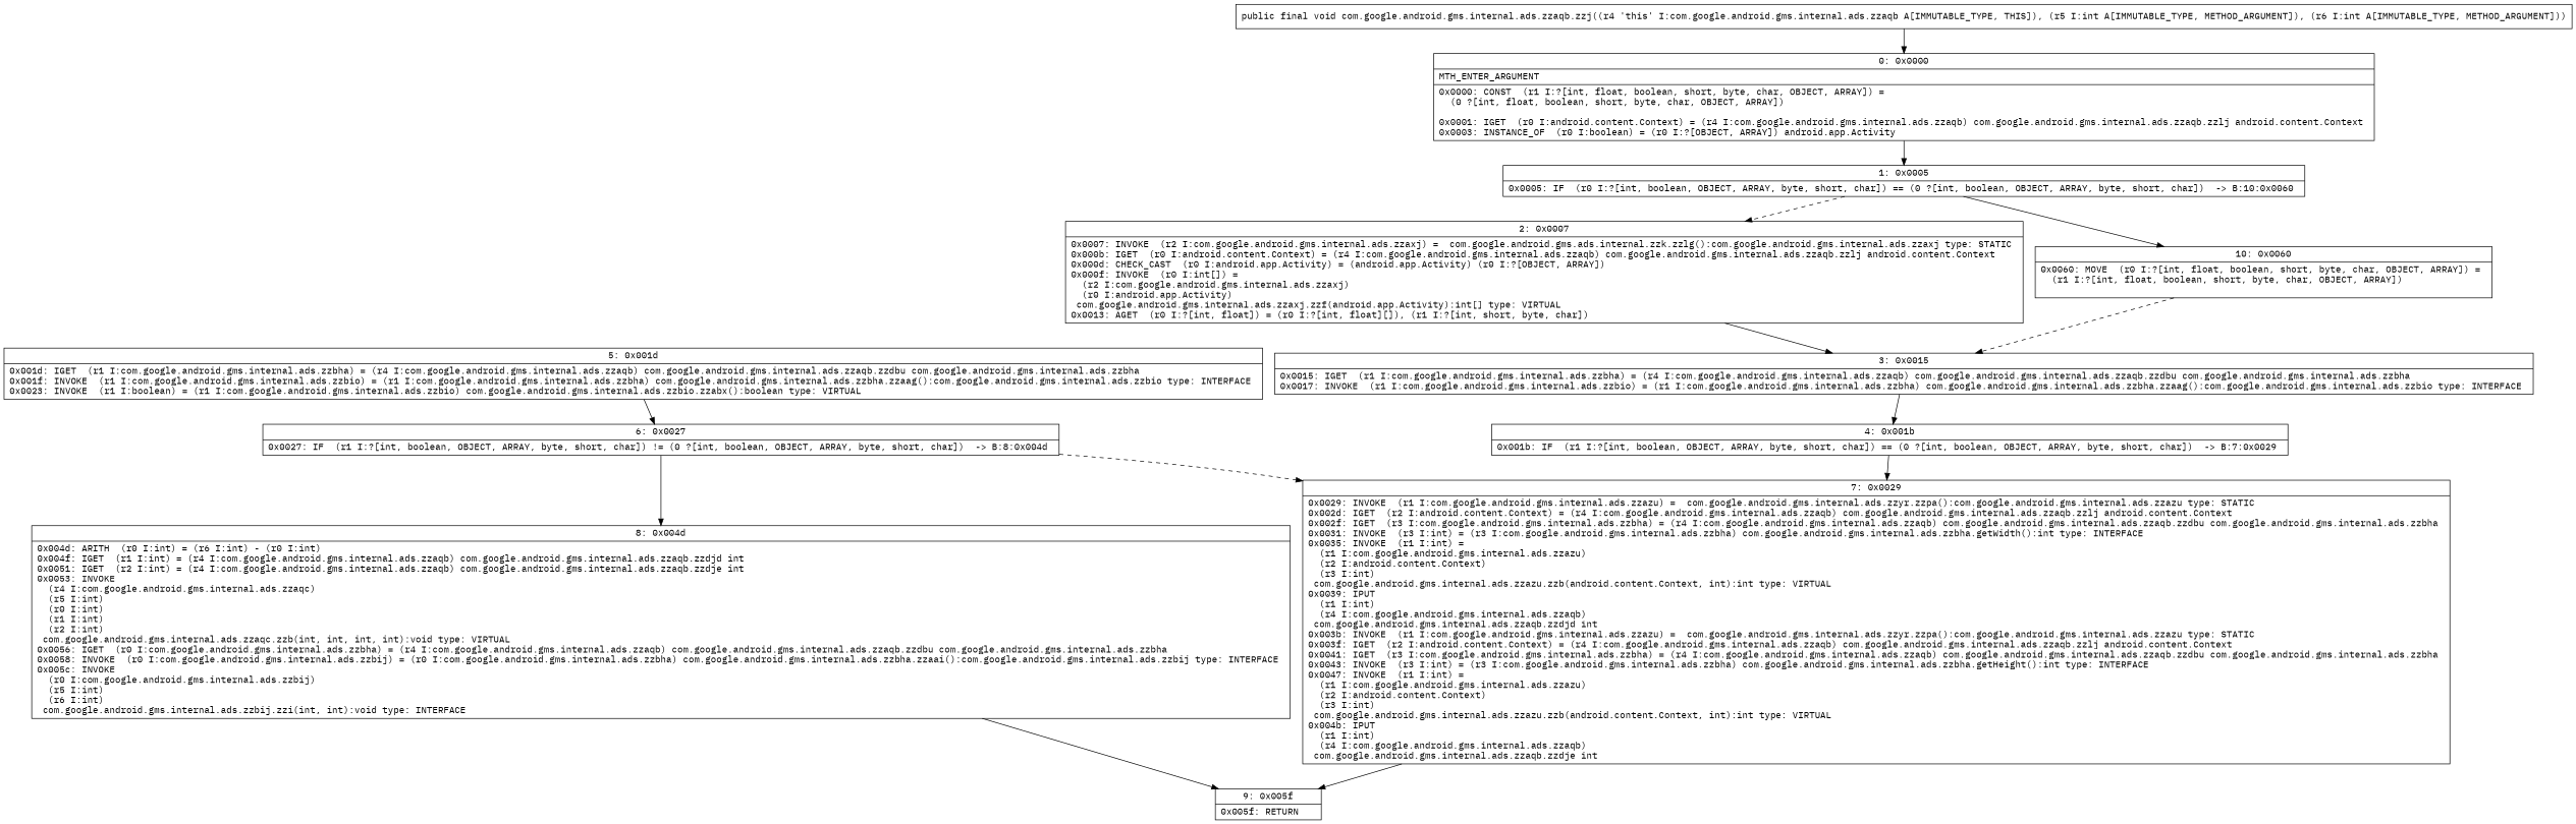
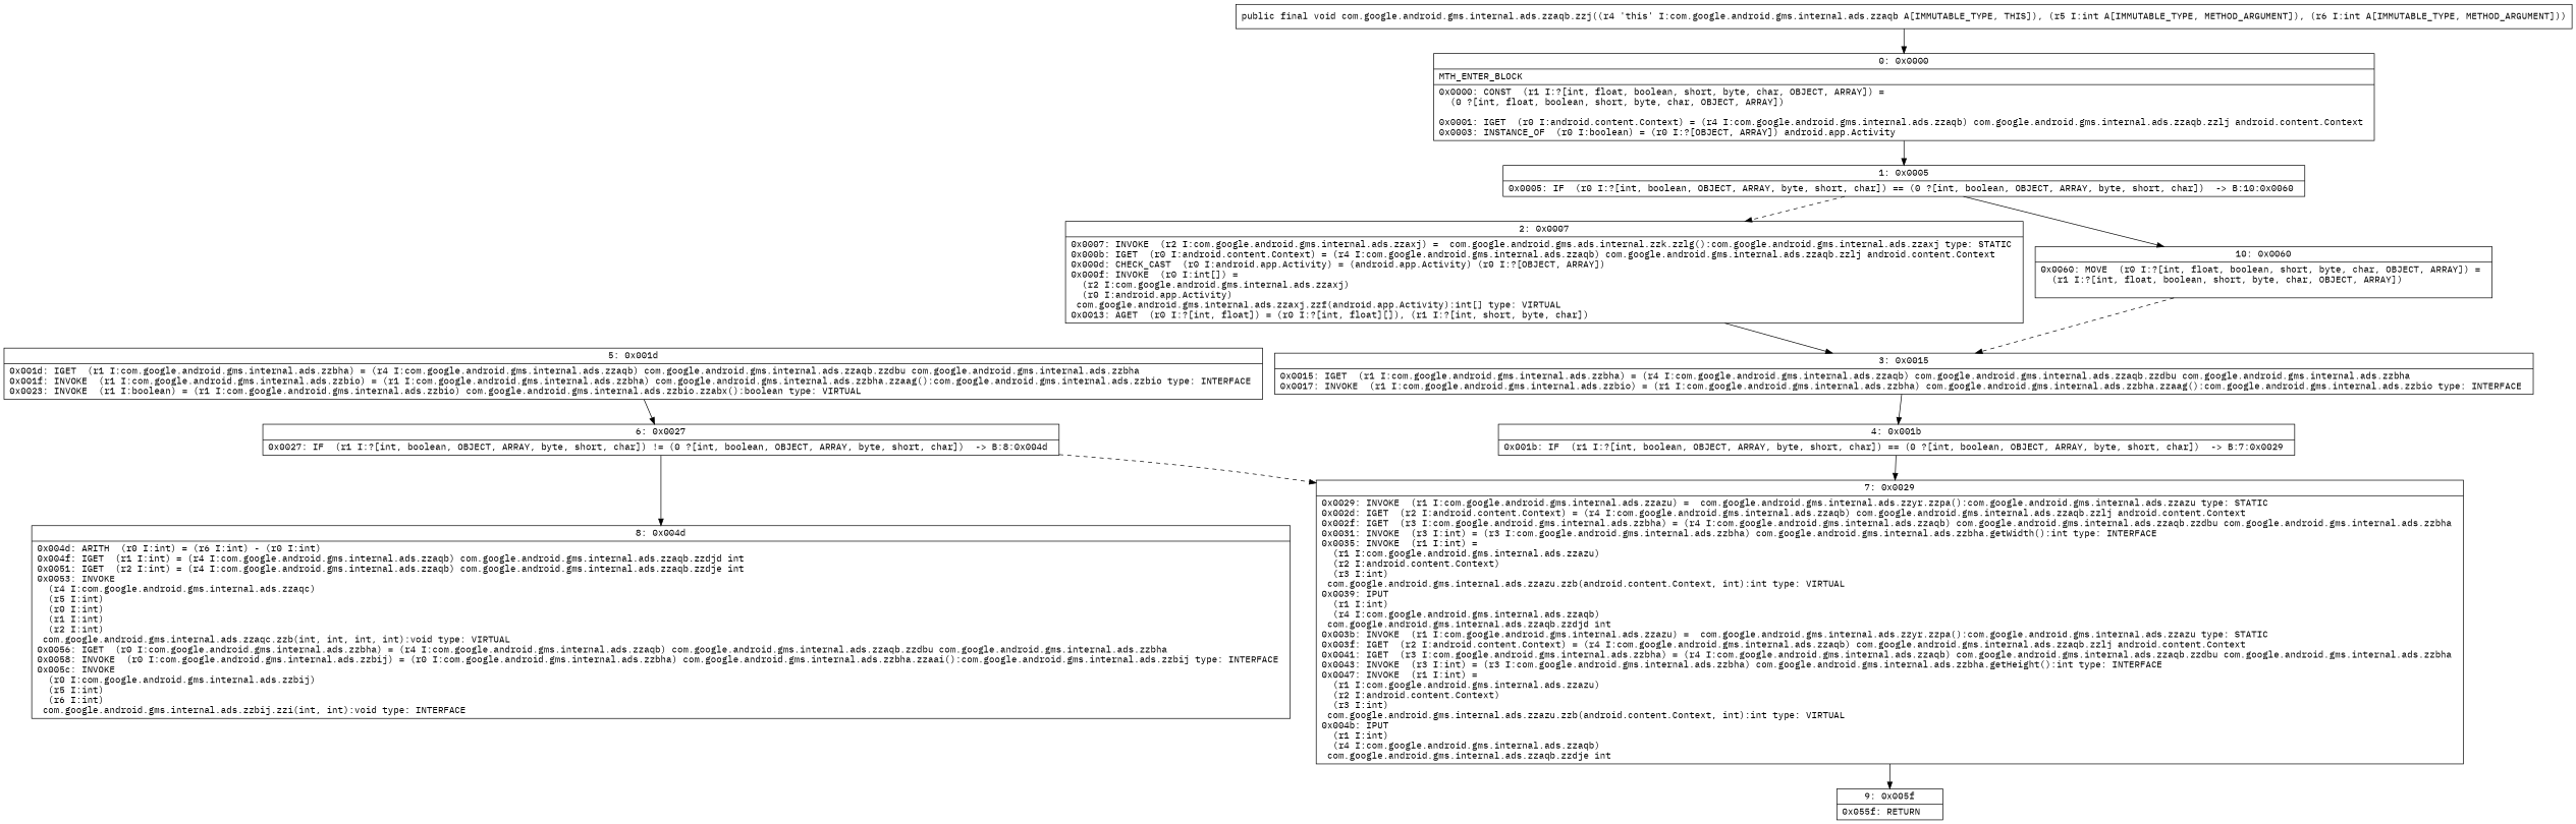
  digraph {
    fontname="IBM Plex Mono"
    node [fontname="IBM Plex Mono" shape=record]
    edge [fontname="IBM Plex Mono"]
-   n1 [label="{0\:\ 0x0000|MTH_ENTER_ARGUMENT\l|0x0000: CONST  (r1 I:?[int, float, boolean, short, byte, char, OBJECT, ARRAY]) = \l  (0 ?[int, float, boolean, short, byte, char, OBJECT, ARRAY])\l \l0x0001: IGET  (r0 I:android.content.Context) = (r4 I:com.google.android.gms.internal.ads.zzaqb) com.google.android.gms.internal.ads.zzaqb.zzlj android.content.Context \l0x0003: INSTANCE_OF  (r0 I:boolean) = (r0 I:?[OBJECT, ARRAY]) android.app.Activity \l}"]
+   n1 [label="{0\:\ 0x0000|MTH_ENTER_BLOCK\l|0x0000: CONST  (r1 I:?[int, float, boolean, short, byte, char, OBJECT, ARRAY]) = \l  (0 ?[int, float, boolean, short, byte, char, OBJECT, ARRAY])\l \l0x0001: IGET  (r0 I:android.content.Context) = (r4 I:com.google.android.gms.internal.ads.zzaqb) com.google.android.gms.internal.ads.zzaqb.zzlj android.content.Context \l0x0003: INSTANCE_OF  (r0 I:boolean) = (r0 I:?[OBJECT, ARRAY]) android.app.Activity \l}"]
    n2 [label="{1\:\ 0x0005|0x0005: IF  (r0 I:?[int, boolean, OBJECT, ARRAY, byte, short, char]) == (0 ?[int, boolean, OBJECT, ARRAY, byte, short, char])  \-\> B:10:0x0060 \l}"]
    n3 [label="{2\:\ 0x0007|0x0007: INVOKE  (r2 I:com.google.android.gms.internal.ads.zzaxj) =  com.google.android.gms.ads.internal.zzk.zzlg():com.google.android.gms.internal.ads.zzaxj type: STATIC \l0x000b: IGET  (r0 I:android.content.Context) = (r4 I:com.google.android.gms.internal.ads.zzaqb) com.google.android.gms.internal.ads.zzaqb.zzlj android.content.Context \l0x000d: CHECK_CAST  (r0 I:android.app.Activity) = (android.app.Activity) (r0 I:?[OBJECT, ARRAY]) \l0x000f: INVOKE  (r0 I:int[]) = \l  (r2 I:com.google.android.gms.internal.ads.zzaxj)\l  (r0 I:android.app.Activity)\l com.google.android.gms.internal.ads.zzaxj.zzf(android.app.Activity):int[] type: VIRTUAL \l0x0013: AGET  (r0 I:?[int, float]) = (r0 I:?[int, float][]), (r1 I:?[int, short, byte, char]) \l}"]
    n4 [label="{10\:\ 0x0060|0x0060: MOVE  (r0 I:?[int, float, boolean, short, byte, char, OBJECT, ARRAY]) = \l  (r1 I:?[int, float, boolean, short, byte, char, OBJECT, ARRAY])\l \l}"]
    n5 [label="{3\:\ 0x0015|0x0015: IGET  (r1 I:com.google.android.gms.internal.ads.zzbha) = (r4 I:com.google.android.gms.internal.ads.zzaqb) com.google.android.gms.internal.ads.zzaqb.zzdbu com.google.android.gms.internal.ads.zzbha \l0x0017: INVOKE  (r1 I:com.google.android.gms.internal.ads.zzbio) = (r1 I:com.google.android.gms.internal.ads.zzbha) com.google.android.gms.internal.ads.zzbha.zzaag():com.google.android.gms.internal.ads.zzbio type: INTERFACE \l}"]
    n6 [label="{4\:\ 0x001b|0x001b: IF  (r1 I:?[int, boolean, OBJECT, ARRAY, byte, short, char]) == (0 ?[int, boolean, OBJECT, ARRAY, byte, short, char])  \-\> B:7:0x0029 \l}"]
    n7 [label="{7\:\ 0x0029|0x0029: INVOKE  (r1 I:com.google.android.gms.internal.ads.zzazu) =  com.google.android.gms.internal.ads.zzyr.zzpa():com.google.android.gms.internal.ads.zzazu type: STATIC \l0x002d: IGET  (r2 I:android.content.Context) = (r4 I:com.google.android.gms.internal.ads.zzaqb) com.google.android.gms.internal.ads.zzaqb.zzlj android.content.Context \l0x002f: IGET  (r3 I:com.google.android.gms.internal.ads.zzbha) = (r4 I:com.google.android.gms.internal.ads.zzaqb) com.google.android.gms.internal.ads.zzaqb.zzdbu com.google.android.gms.internal.ads.zzbha \l0x0031: INVOKE  (r3 I:int) = (r3 I:com.google.android.gms.internal.ads.zzbha) com.google.android.gms.internal.ads.zzbha.getWidth():int type: INTERFACE \l0x0035: INVOKE  (r1 I:int) = \l  (r1 I:com.google.android.gms.internal.ads.zzazu)\l  (r2 I:android.content.Context)\l  (r3 I:int)\l com.google.android.gms.internal.ads.zzazu.zzb(android.content.Context, int):int type: VIRTUAL \l0x0039: IPUT  \l  (r1 I:int)\l  (r4 I:com.google.android.gms.internal.ads.zzaqb)\l com.google.android.gms.internal.ads.zzaqb.zzdjd int \l0x003b: INVOKE  (r1 I:com.google.android.gms.internal.ads.zzazu) =  com.google.android.gms.internal.ads.zzyr.zzpa():com.google.android.gms.internal.ads.zzazu type: STATIC \l0x003f: IGET  (r2 I:android.content.Context) = (r4 I:com.google.android.gms.internal.ads.zzaqb) com.google.android.gms.internal.ads.zzaqb.zzlj android.content.Context \l0x0041: IGET  (r3 I:com.google.android.gms.internal.ads.zzbha) = (r4 I:com.google.android.gms.internal.ads.zzaqb) com.google.android.gms.internal.ads.zzaqb.zzdbu com.google.android.gms.internal.ads.zzbha \l0x0043: INVOKE  (r3 I:int) = (r3 I:com.google.android.gms.internal.ads.zzbha) com.google.android.gms.internal.ads.zzbha.getHeight():int type: INTERFACE \l0x0047: INVOKE  (r1 I:int) = \l  (r1 I:com.google.android.gms.internal.ads.zzazu)\l  (r2 I:android.content.Context)\l  (r3 I:int)\l com.google.android.gms.internal.ads.zzazu.zzb(android.content.Context, int):int type: VIRTUAL \l0x004b: IPUT  \l  (r1 I:int)\l  (r4 I:com.google.android.gms.internal.ads.zzaqb)\l com.google.android.gms.internal.ads.zzaqb.zzdje int \l}"]
    n8 [label="{5\:\ 0x001d|0x001d: IGET  (r1 I:com.google.android.gms.internal.ads.zzbha) = (r4 I:com.google.android.gms.internal.ads.zzaqb) com.google.android.gms.internal.ads.zzaqb.zzdbu com.google.android.gms.internal.ads.zzbha \l0x001f: INVOKE  (r1 I:com.google.android.gms.internal.ads.zzbio) = (r1 I:com.google.android.gms.internal.ads.zzbha) com.google.android.gms.internal.ads.zzbha.zzaag():com.google.android.gms.internal.ads.zzbio type: INTERFACE \l0x0023: INVOKE  (r1 I:boolean) = (r1 I:com.google.android.gms.internal.ads.zzbio) com.google.android.gms.internal.ads.zzbio.zzabx():boolean type: VIRTUAL \l}"]
    n9 [label="{6\:\ 0x0027|0x0027: IF  (r1 I:?[int, boolean, OBJECT, ARRAY, byte, short, char]) != (0 ?[int, boolean, OBJECT, ARRAY, byte, short, char])  \-\> B:8:0x004d \l}"]
-   n10 [label="{9\:\ 0x005f|0x005f: RETURN   \l}"]
+   n10 [label="{9\:\ 0x005f|0x055f: RETURN   \l}"]
    n11 [label="{8\:\ 0x004d|0x004d: ARITH  (r0 I:int) = (r6 I:int) \- (r0 I:int) \l0x004f: IGET  (r1 I:int) = (r4 I:com.google.android.gms.internal.ads.zzaqb) com.google.android.gms.internal.ads.zzaqb.zzdjd int \l0x0051: IGET  (r2 I:int) = (r4 I:com.google.android.gms.internal.ads.zzaqb) com.google.android.gms.internal.ads.zzaqb.zzdje int \l0x0053: INVOKE  \l  (r4 I:com.google.android.gms.internal.ads.zzaqc)\l  (r5 I:int)\l  (r0 I:int)\l  (r1 I:int)\l  (r2 I:int)\l com.google.android.gms.internal.ads.zzaqc.zzb(int, int, int, int):void type: VIRTUAL \l0x0056: IGET  (r0 I:com.google.android.gms.internal.ads.zzbha) = (r4 I:com.google.android.gms.internal.ads.zzaqb) com.google.android.gms.internal.ads.zzaqb.zzdbu com.google.android.gms.internal.ads.zzbha \l0x0058: INVOKE  (r0 I:com.google.android.gms.internal.ads.zzbij) = (r0 I:com.google.android.gms.internal.ads.zzbha) com.google.android.gms.internal.ads.zzbha.zzaai():com.google.android.gms.internal.ads.zzbij type: INTERFACE \l0x005c: INVOKE  \l  (r0 I:com.google.android.gms.internal.ads.zzbij)\l  (r5 I:int)\l  (r6 I:int)\l com.google.android.gms.internal.ads.zzbij.zzi(int, int):void type: INTERFACE \l}"]
    n12 [label="{public final void com.google.android.gms.internal.ads.zzaqb.zzj((r4 'this' I:com.google.android.gms.internal.ads.zzaqb A[IMMUTABLE_TYPE, THIS]), (r5 I:int A[IMMUTABLE_TYPE, METHOD_ARGUMENT]), (r6 I:int A[IMMUTABLE_TYPE, METHOD_ARGUMENT])) }"]
    n1 -> n2
    n2 -> n3 [style=dashed]
    n2 -> n4
    n3 -> n5
    n4 -> n5 [style=dashed]
    n5 -> n6
    n6 -> n7
    n7 -> n10
    n8 -> n9
    n9 -> n7 [style=dashed]
    n9 -> n11
-   n11 -> n10
    n12 -> n1
  }
